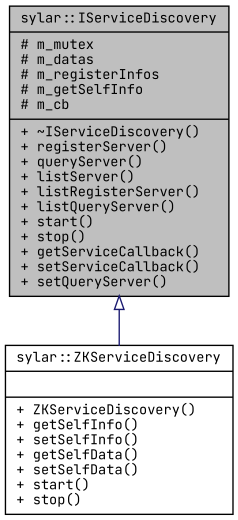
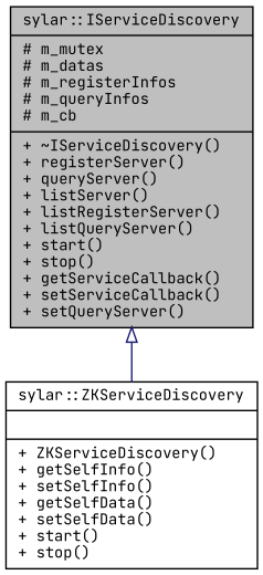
  digraph {
    fontname="JetBrains Mono"
    node [color=black fontname="JetBrains Mono" fontsize=10 shape=record style=filled]
-   n1 [fillcolor=grey75 fontcolor=black height=0.2 label="{sylar::IServiceDiscovery\n|# m_mutex\l# m_datas\l# m_registerInfos\l# m_getSelfInfo\l# m_cb\l|+ ~IServiceDiscovery()\l+ registerServer()\l+ queryServer()\l+ listServer()\l+ listRegisterServer()\l+ listQueryServer()\l+ start()\l+ stop()\l+ getServiceCallback()\l+ setServiceCallback()\l+ setQueryServer()\l}" width=0.4]
+   n1 [fillcolor=grey75 fontcolor=black height=0.2 label="{sylar::IServiceDiscovery\n|# m_mutex\l# m_datas\l# m_registerInfos\l# m_queryInfos\l# m_cb\l|+ ~IServiceDiscovery()\l+ registerServer()\l+ queryServer()\l+ listServer()\l+ listRegisterServer()\l+ listQueryServer()\l+ start()\l+ stop()\l+ getServiceCallback()\l+ setServiceCallback()\l+ setQueryServer()\l}" width=0.4]
    n2 [fillcolor=white height=0.2 label="{sylar::ZKServiceDiscovery\n||+ ZKServiceDiscovery()\l+ getSelfInfo()\l+ setSelfInfo()\l+ getSelfData()\l+ setSelfData()\l+ start()\l+ stop()\l}" width=0.4]
    n1 -> n2 [arrowtail=onormal color=midnightblue dir=back fontname="JetBrains Mono" fontsize=10 labelfontname=Helvetica labelfontsize=10 style=solid]
  }
